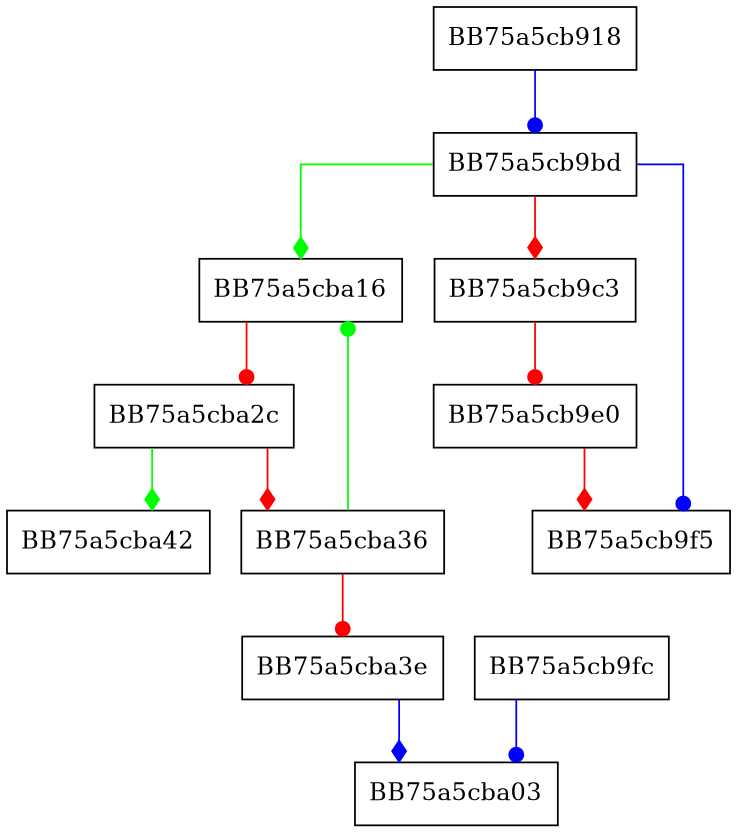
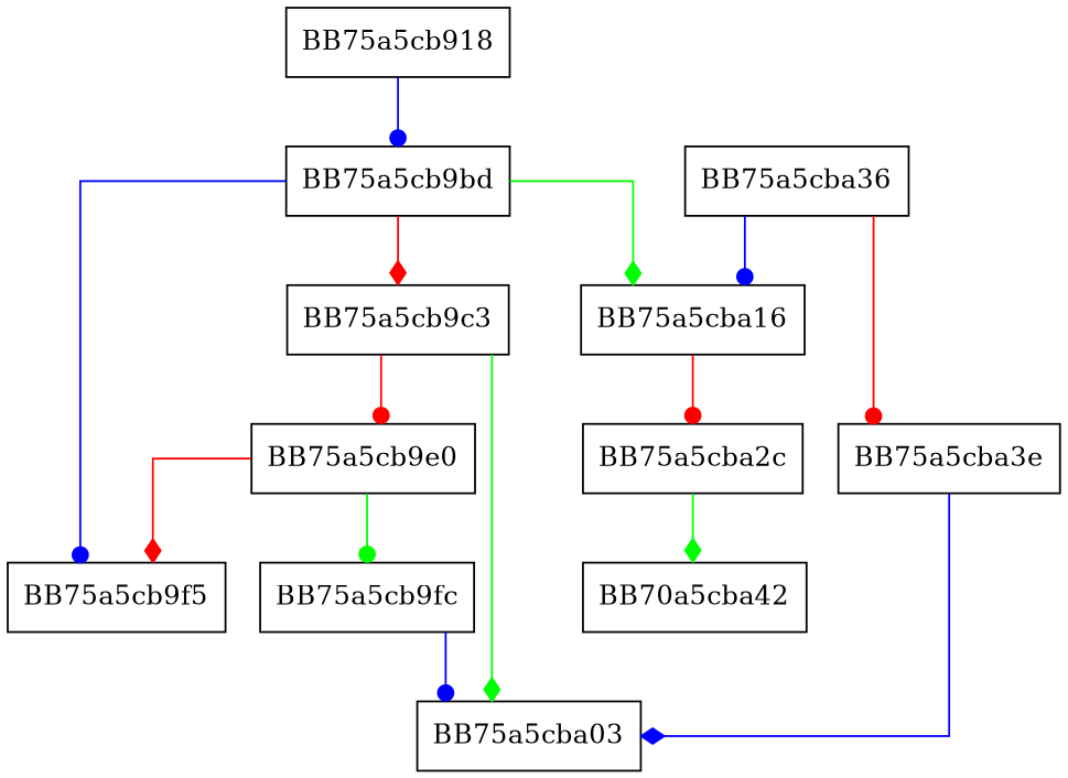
  digraph {
    splines=ortho
    node [shape=box]
    edge [arrowhead=dot color=red]
    n1 [label=BB75a5cb918]
    BB75a5cb9bd
    BB75a5cba16
    BB75a5cb9c3
    BB75a5cb9f5
    BB75a5cba2c
    BB75a5cba03
    BB75a5cb9e0
-   BB75a5cba42
+   BB75a5cba42 [label=BB70a5cba42]
    BB75a5cba36
    BB75a5cb9fc
    BB75a5cba3e
    n1 -> BB75a5cb9bd [color=blue]
    BB75a5cb9bd -> BB75a5cba16 [arrowhead=diamond color=green]
    BB75a5cb9bd -> BB75a5cb9c3 [arrowhead=diamond]
    BB75a5cb9bd -> BB75a5cb9f5 [color=blue]
    BB75a5cba16 -> BB75a5cba2c
+   BB75a5cb9c3 -> BB75a5cba03 [arrowhead=diamond color=green]
    BB75a5cb9c3 -> BB75a5cb9e0
    BB75a5cba2c -> BB75a5cba42 [arrowhead=diamond color=green]
-   BB75a5cba2c -> BB75a5cba36 [arrowhead=diamond]
    BB75a5cb9e0 -> BB75a5cb9f5 [arrowhead=diamond]
-   BB75a5cba36 -> BB75a5cba16 [color=green]
+   BB75a5cb9e0 -> BB75a5cb9fc [color=green]
+   BB75a5cba36 -> BB75a5cba16 [color=blue]
    BB75a5cba36 -> BB75a5cba3e
    BB75a5cb9fc -> BB75a5cba03 [color=blue]
    BB75a5cba3e -> BB75a5cba03 [arrowhead=diamond color=blue]
  }
